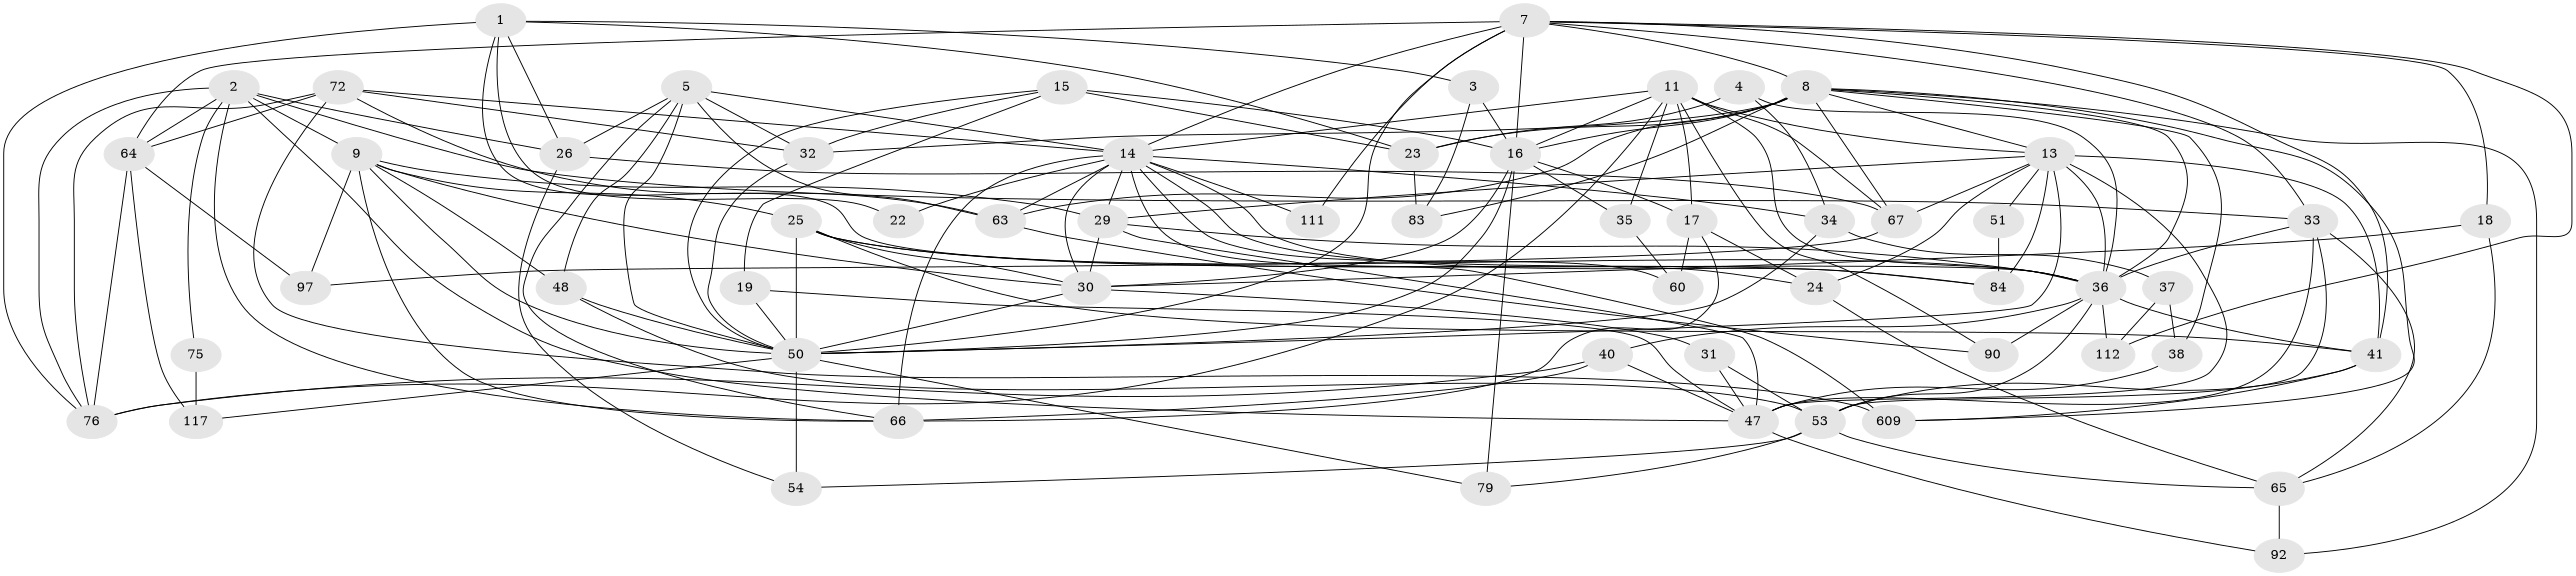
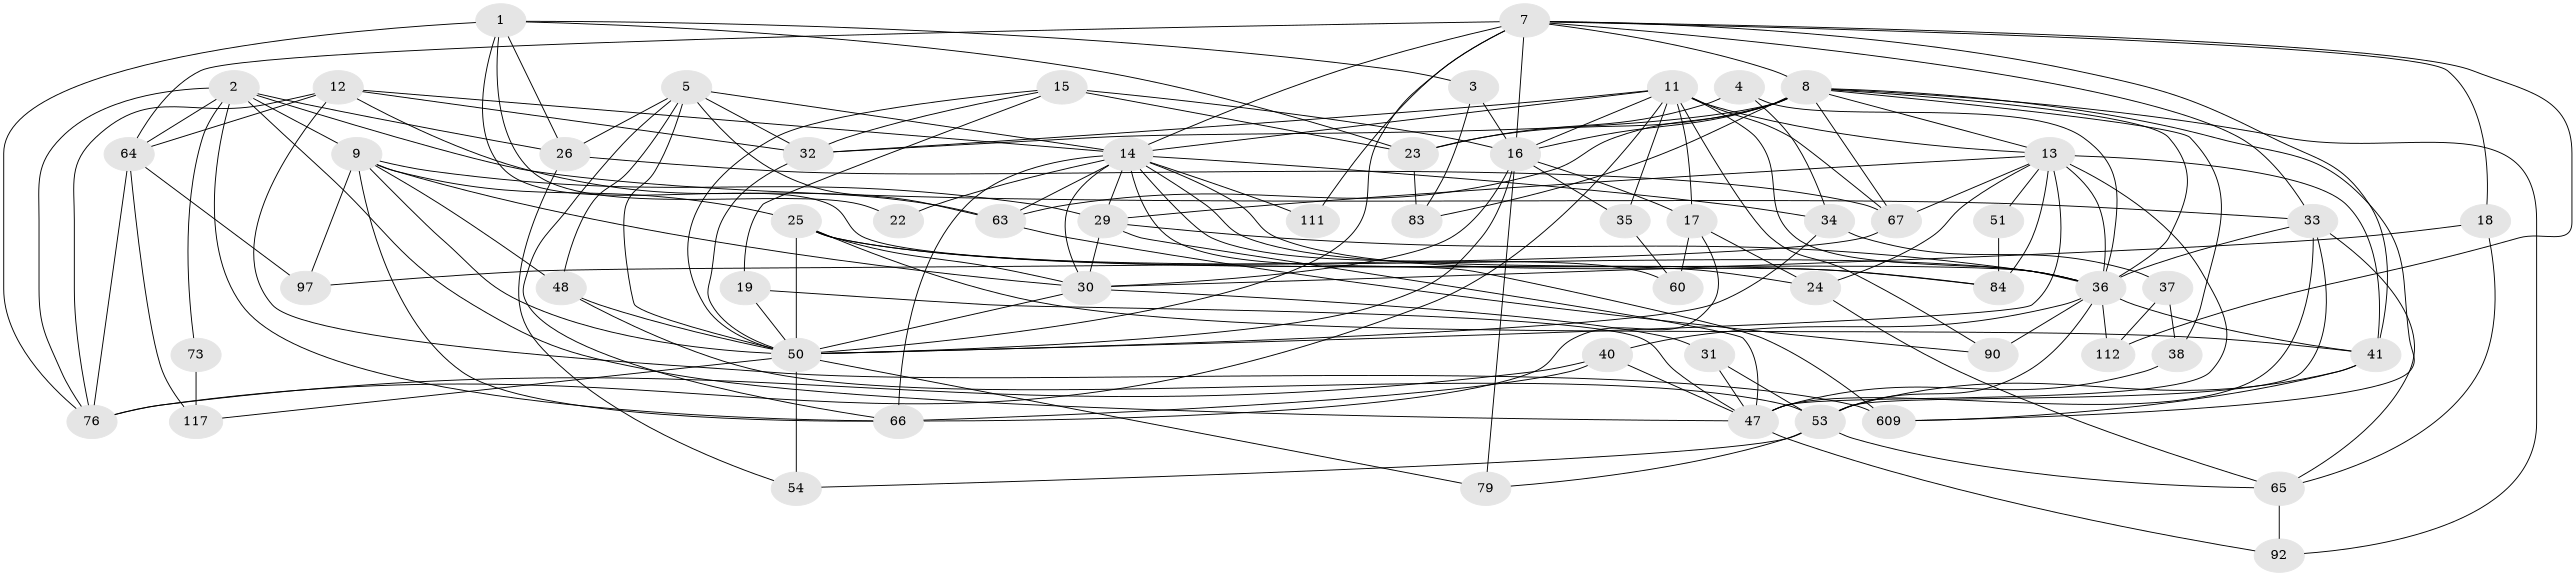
  graph {
    node [color=gray90 style=filled]
    1 [super="+119+113"]
    3 [super="+72"]
    22
    23
    26 [super="+59"]
    36 [super="+91+71+45+105"]
    n7 [label=76 super="+108"]
    16 [super="+76+95"]
    83 [super="+106"]
    67
    54
    41
    112
    90
    53 [super="+61"]
    40
    2 [super="+6"]
    9 [super="+116"]
    33 [super="+88+85"]
    47 [super="+78"]
    64
    66 [super="+69"]
-   73 [label=75]
+   73
    48 [super="+99"]
    50 [super="+100+86"]
    25 [super="+93"]
    29 [super="+62+80"]
    30 [super="+70"]
    97
    65
    92
    n32 [label=117]
    17 [super="+58"]
    35
    79
    4 [super="+98"]
    34
    37
    5 [super="+49"]
    14 [super="+21+55"]
    32 [super="+103"]
    63 [super="+96"]
    111
    n44 [label=609]
    24
    84 [super="+101"]
    60
    7 [super="+10+104"]
    8 [super="+115+87+20"]
    18
    13 [super="+118+42"]
    38
    51
    31
    11 [super="+43+44"]
-   12 [super="+57" label=72]
+   12 [super="+57"]
    15 [super="+39"]
    19 [super="+28"]
    1 -- 3
    1 -- 22
    1 -- 23
    1 -- 26
    1 -- 36
    1 -- n7
    3 -- 16
    3 -- 83
    23 -- 83
    26 -- 67
    26 -- 54
    36 -- 41
    36 -- 112
    36 -- 90
    36 -- 53
    36 -- 40
    16 -- 50
    16 -- 30
    16 -- 17
    16 -- 35
    16 -- 79
    67 -- 97
    41 -- 53
    41 -- n44
    53 -- 54
    53 -- 65
    53 -- 79
    40 -- n7
    40 -- 47
    40 -- 66
    2 -- 26
    2 -- n7
    2 -- 9
    2 -- 33
    2 -- 47
    2 -- 64
    2 -- 66
    2 -- 73
    9 -- 66 [weight=2]
    9 -- 48
    9 -- 50
    9 -- 25
    9 -- 29
    9 -- 30
    9 -- 97
    33 -- 36
    33 -- 53
    33 -- 47
    33 -- 65
    47 -- 92
    64 -- n7
    64 -- 97
    64 -- n32
    73 -- n32
    48 -- 53
    48 -- 50
    50 -- 54
    50 -- n32
    50 -- 79
    25 -- 36
    25 -- 41
    25 -- 50 [weight=2]
    25 -- 30
    25 -- 84
    29 -- 36
    29 -- 47
    29 -- 30
    30 -- 50
    30 -- 31
    65 -- 92
    17 -- 66
    17 -- 24
    17 -- 60
    35 -- 60
    4 -- 23
    4 -- 36
    4 -- 34
    34 -- 50
    34 -- 37
    37 -- 112
    37 -- 38
    5 -- 26
    5 -- 66
    5 -- 48
    5 -- 50
    5 -- 14
    5 -- 32
    5 -- 63
    14 -- 22
    14 -- 66 [weight=2]
    14 -- 29
    14 -- 30
    14 -- 34
    14 -- 63 [weight=2]
    14 -- 111
    14 -- n44
    14 -- 24
    14 -- 84
    14 -- 60
    32 -- 50
    63 -- 90
    24 -- 65
    7 -- 16
    7 -- 41
    7 -- 112
    7 -- 33
    7 -- 64
    7 -- 50
    7 -- 14 [weight=2]
    7 -- 111
    7 -- 8
    7 -- 18
    8 -- 23
    8 -- 36
    8 -- 16 [weight=3]
    8 -- 83
    8 -- 67
    8 -- 92
    8 -- 32
    8 -- 63
    8 -- n44
    8 -- 13
    8 -- 38
    18 -- 30
    18 -- 65
    13 -- 36
    13 -- 67
    13 -- 41
    13 -- 47
    13 -- 50 [weight=2]
    13 -- 29
    13 -- 24
    13 -- 84 [weight=2]
    13 -- 51
    38 -- 47
    51 -- 84
    31 -- 53
    31 -- 47
    11 -- 36
    11 -- n7
    11 -- 16
    11 -- 67
    11 -- 90
    11 -- 17
    11 -- 35
    11 -- 14
+   11 -- 32
    11 -- 13
    12 -- n7
    12 -- 64
    12 -- 14
    12 -- 32
    12 -- 63
    12 -- n44
    15 -- 23
    15 -- 16 [weight=2]
    15 -- 50
    15 -- 32
    15 -- 19
    19 -- 47
    19 -- 50
  }
